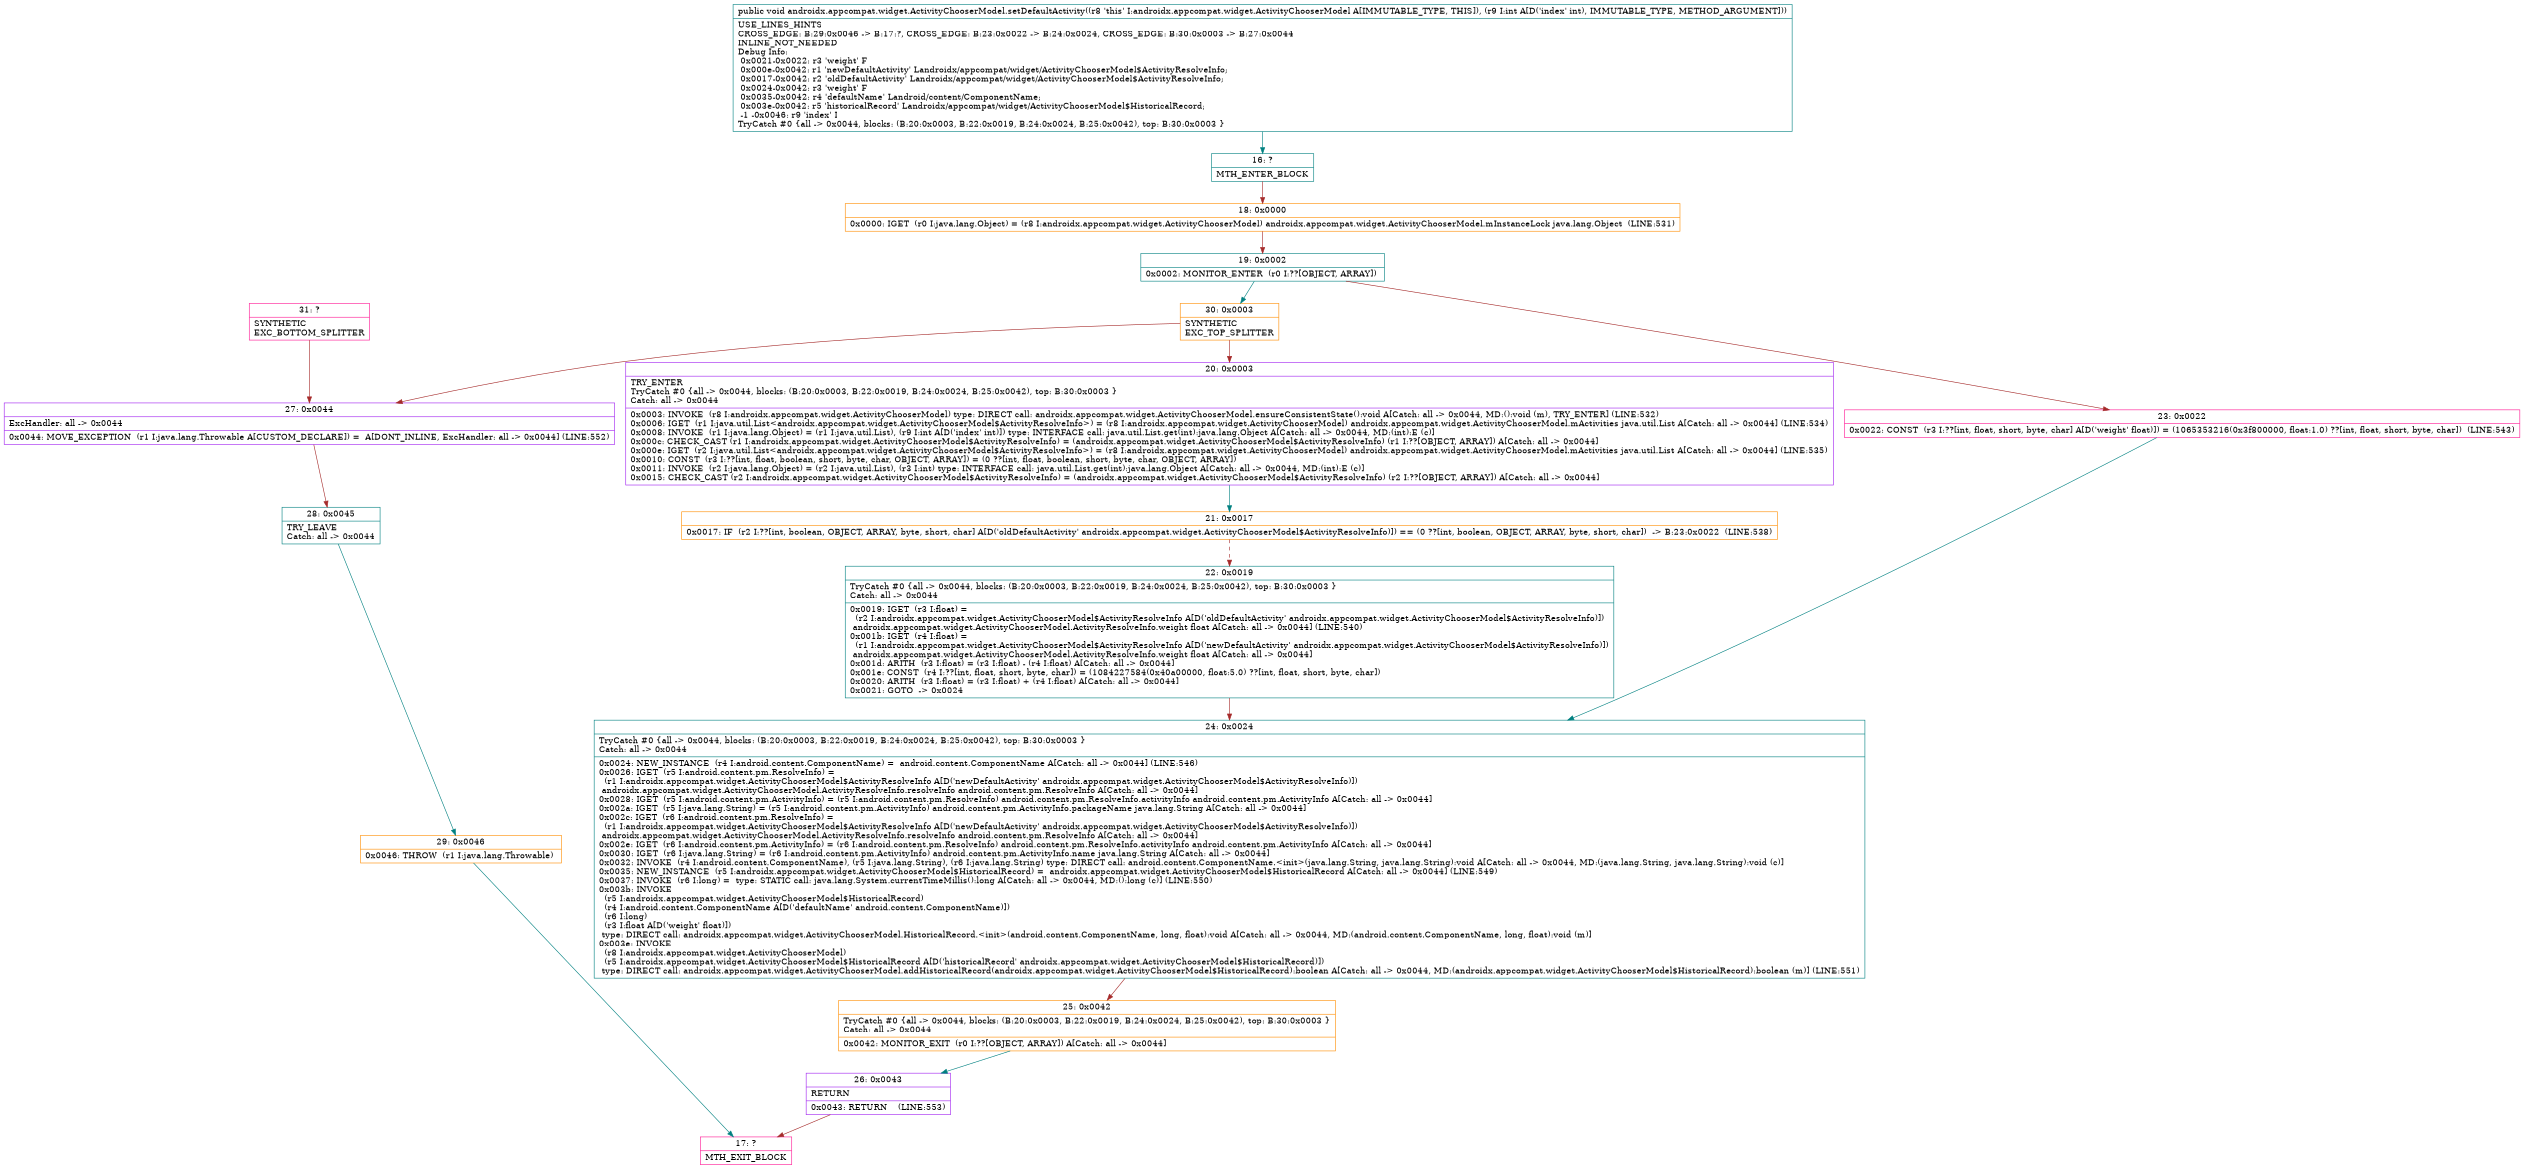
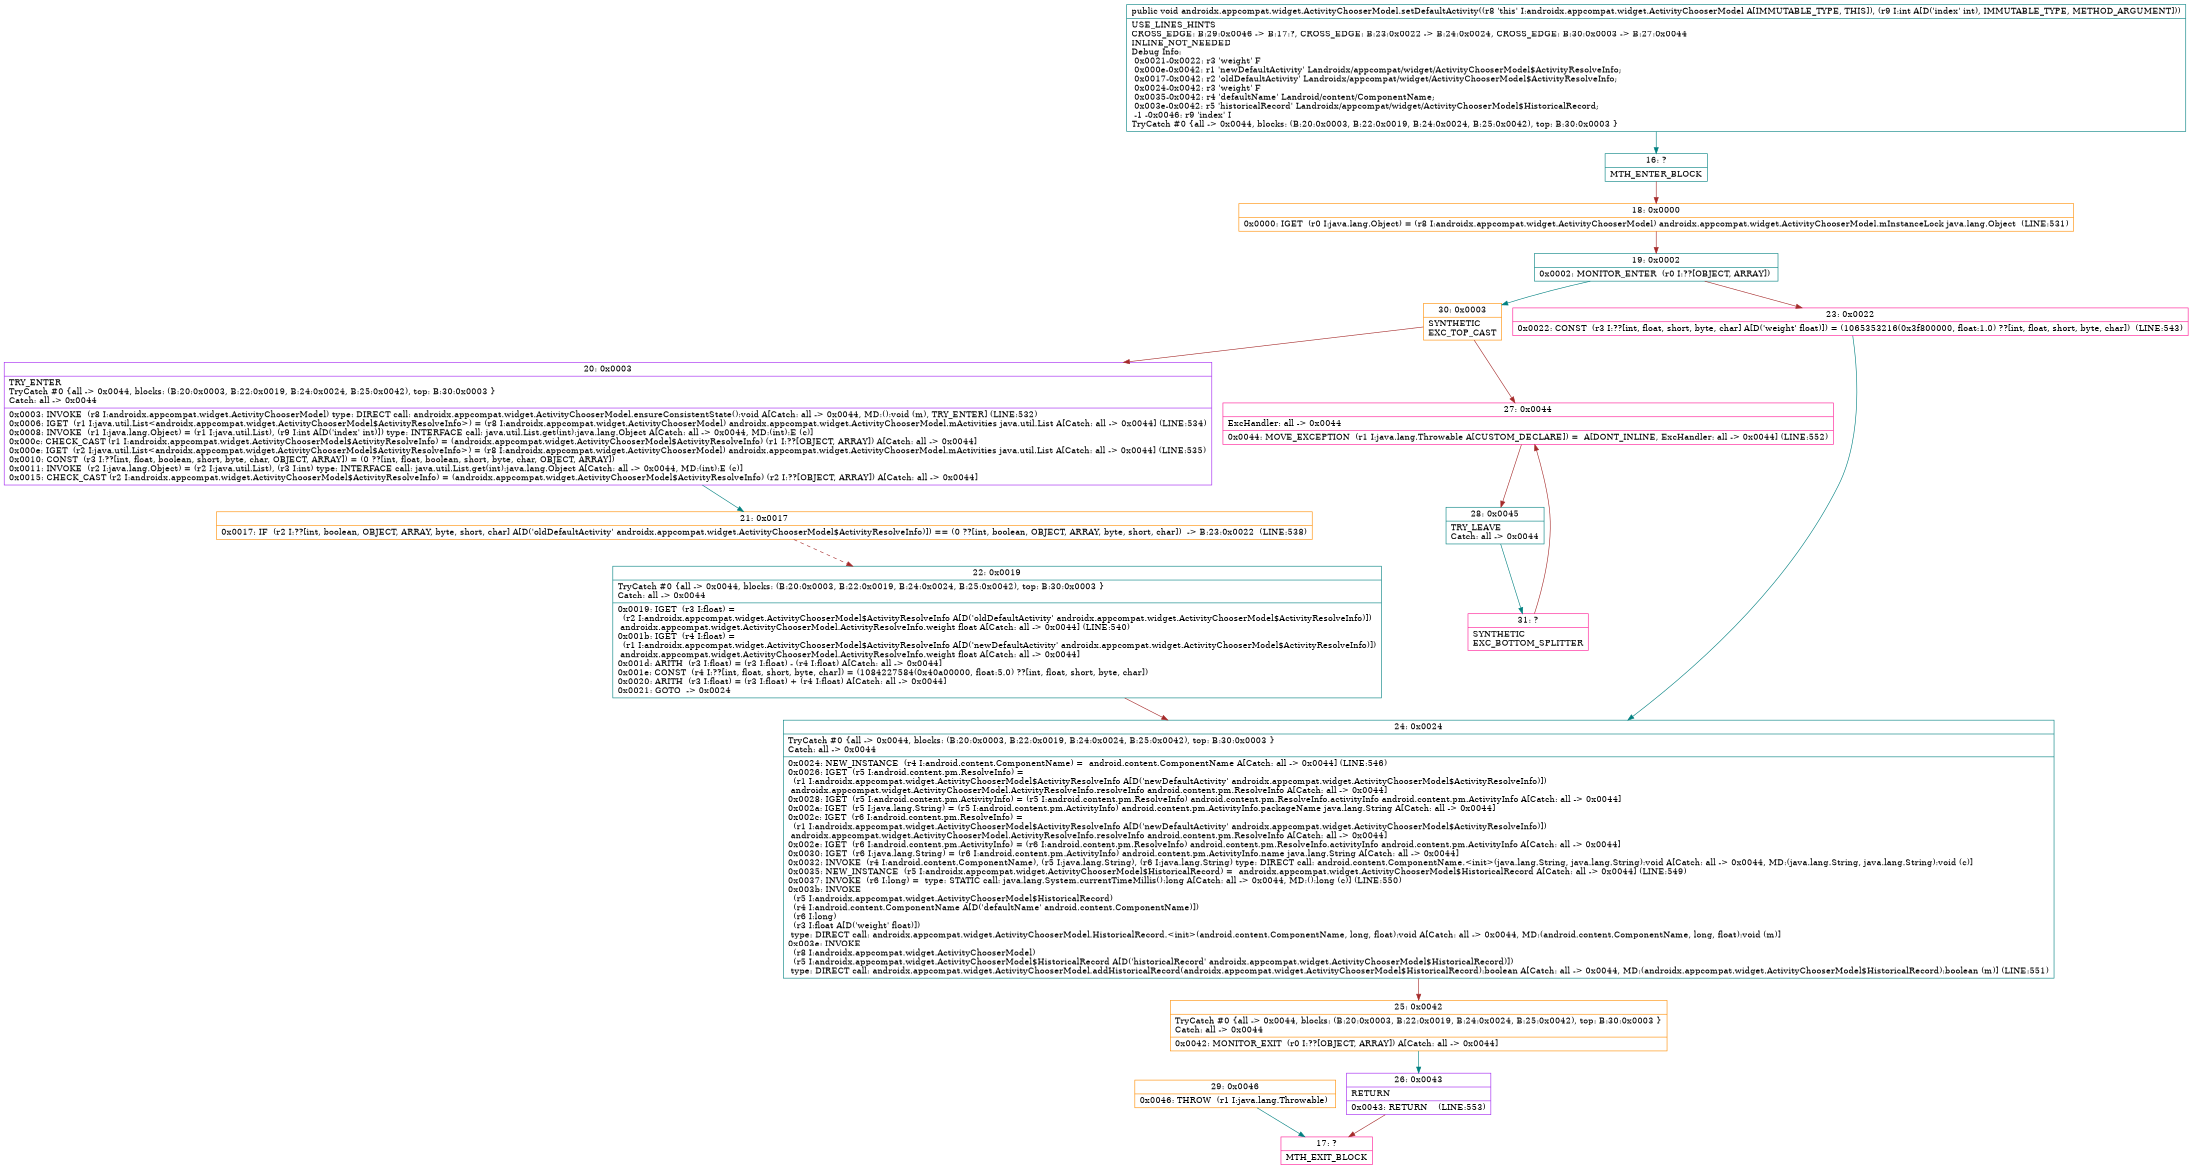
  digraph {
    node [color=teal shape=record]
    edge [color=brown]
    n1 [label="{16\:\ ?|MTH_ENTER_BLOCK\l}"]
    n2 [color=darkorange label="{18\:\ 0x0000|0x0000: IGET  (r0 I:java.lang.Object) = (r8 I:androidx.appcompat.widget.ActivityChooserModel) androidx.appcompat.widget.ActivityChooserModel.mInstanceLock java.lang.Object  (LINE:531)\l}"]
    n3 [label="{19\:\ 0x0002|0x0002: MONITOR_ENTER  (r0 I:??[OBJECT, ARRAY]) \l}"]
-   n4 [color=darkorange label="{30\:\ 0x0003|SYNTHETIC\lEXC_TOP_SPLITTER\l}"]
+   n4 [color=darkorange label="{30\:\ 0x0003|SYNTHETIC\lEXC_TOP_CAST\l}"]
    n5 [color=deeppink label="{23\:\ 0x0022|0x0022: CONST  (r3 I:??[int, float, short, byte, char] A[D('weight' float)]) = (1065353216(0x3f800000, float:1.0) ??[int, float, short, byte, char])  (LINE:543)\l}"]
    n6 [color=purple label="{20\:\ 0x0003|TRY_ENTER\lTryCatch #0 \{all \-\> 0x0044, blocks: (B:20:0x0003, B:22:0x0019, B:24:0x0024, B:25:0x0042), top: B:30:0x0003 \}\lCatch: all \-\> 0x0044\l|0x0003: INVOKE  (r8 I:androidx.appcompat.widget.ActivityChooserModel) type: DIRECT call: androidx.appcompat.widget.ActivityChooserModel.ensureConsistentState():void A[Catch: all \-\> 0x0044, MD:():void (m), TRY_ENTER] (LINE:532)\l0x0006: IGET  (r1 I:java.util.List\<androidx.appcompat.widget.ActivityChooserModel$ActivityResolveInfo\>) = (r8 I:androidx.appcompat.widget.ActivityChooserModel) androidx.appcompat.widget.ActivityChooserModel.mActivities java.util.List A[Catch: all \-\> 0x0044] (LINE:534)\l0x0008: INVOKE  (r1 I:java.lang.Object) = (r1 I:java.util.List), (r9 I:int A[D('index' int)]) type: INTERFACE call: java.util.List.get(int):java.lang.Object A[Catch: all \-\> 0x0044, MD:(int):E (c)]\l0x000c: CHECK_CAST (r1 I:androidx.appcompat.widget.ActivityChooserModel$ActivityResolveInfo) = (androidx.appcompat.widget.ActivityChooserModel$ActivityResolveInfo) (r1 I:??[OBJECT, ARRAY]) A[Catch: all \-\> 0x0044]\l0x000e: IGET  (r2 I:java.util.List\<androidx.appcompat.widget.ActivityChooserModel$ActivityResolveInfo\>) = (r8 I:androidx.appcompat.widget.ActivityChooserModel) androidx.appcompat.widget.ActivityChooserModel.mActivities java.util.List A[Catch: all \-\> 0x0044] (LINE:535)\l0x0010: CONST  (r3 I:??[int, float, boolean, short, byte, char, OBJECT, ARRAY]) = (0 ??[int, float, boolean, short, byte, char, OBJECT, ARRAY]) \l0x0011: INVOKE  (r2 I:java.lang.Object) = (r2 I:java.util.List), (r3 I:int) type: INTERFACE call: java.util.List.get(int):java.lang.Object A[Catch: all \-\> 0x0044, MD:(int):E (c)]\l0x0015: CHECK_CAST (r2 I:androidx.appcompat.widget.ActivityChooserModel$ActivityResolveInfo) = (androidx.appcompat.widget.ActivityChooserModel$ActivityResolveInfo) (r2 I:??[OBJECT, ARRAY]) A[Catch: all \-\> 0x0044]\l}"]
-   n7 [color=purple label="{27\:\ 0x0044|ExcHandler: all \-\> 0x0044\l|0x0044: MOVE_EXCEPTION  (r1 I:java.lang.Throwable A[CUSTOM_DECLARE]) =  A[DONT_INLINE, ExcHandler: all \-\> 0x0044] (LINE:552)\l}"]
+   n7 [color=deeppink label="{27\:\ 0x0044|ExcHandler: all \-\> 0x0044\l|0x0044: MOVE_EXCEPTION  (r1 I:java.lang.Throwable A[CUSTOM_DECLARE]) =  A[DONT_INLINE, ExcHandler: all \-\> 0x0044] (LINE:552)\l}"]
    n8 [color=darkorange label="{21\:\ 0x0017|0x0017: IF  (r2 I:??[int, boolean, OBJECT, ARRAY, byte, short, char] A[D('oldDefaultActivity' androidx.appcompat.widget.ActivityChooserModel$ActivityResolveInfo)]) == (0 ??[int, boolean, OBJECT, ARRAY, byte, short, char])  \-\> B:23:0x0022  (LINE:538)\l}"]
    n9 [label="{28\:\ 0x0045|TRY_LEAVE\lCatch: all \-\> 0x0044\l}"]
    n10 [label="{22\:\ 0x0019|TryCatch #0 \{all \-\> 0x0044, blocks: (B:20:0x0003, B:22:0x0019, B:24:0x0024, B:25:0x0042), top: B:30:0x0003 \}\lCatch: all \-\> 0x0044\l|0x0019: IGET  (r3 I:float) = \l  (r2 I:androidx.appcompat.widget.ActivityChooserModel$ActivityResolveInfo A[D('oldDefaultActivity' androidx.appcompat.widget.ActivityChooserModel$ActivityResolveInfo)])\l androidx.appcompat.widget.ActivityChooserModel.ActivityResolveInfo.weight float A[Catch: all \-\> 0x0044] (LINE:540)\l0x001b: IGET  (r4 I:float) = \l  (r1 I:androidx.appcompat.widget.ActivityChooserModel$ActivityResolveInfo A[D('newDefaultActivity' androidx.appcompat.widget.ActivityChooserModel$ActivityResolveInfo)])\l androidx.appcompat.widget.ActivityChooserModel.ActivityResolveInfo.weight float A[Catch: all \-\> 0x0044]\l0x001d: ARITH  (r3 I:float) = (r3 I:float) \- (r4 I:float) A[Catch: all \-\> 0x0044]\l0x001e: CONST  (r4 I:??[int, float, short, byte, char]) = (1084227584(0x40a00000, float:5.0) ??[int, float, short, byte, char]) \l0x0020: ARITH  (r3 I:float) = (r3 I:float) + (r4 I:float) A[Catch: all \-\> 0x0044]\l0x0021: GOTO  \-\> 0x0024 \l}"]
    n11 [label="{24\:\ 0x0024|TryCatch #0 \{all \-\> 0x0044, blocks: (B:20:0x0003, B:22:0x0019, B:24:0x0024, B:25:0x0042), top: B:30:0x0003 \}\lCatch: all \-\> 0x0044\l|0x0024: NEW_INSTANCE  (r4 I:android.content.ComponentName) =  android.content.ComponentName A[Catch: all \-\> 0x0044] (LINE:546)\l0x0026: IGET  (r5 I:android.content.pm.ResolveInfo) = \l  (r1 I:androidx.appcompat.widget.ActivityChooserModel$ActivityResolveInfo A[D('newDefaultActivity' androidx.appcompat.widget.ActivityChooserModel$ActivityResolveInfo)])\l androidx.appcompat.widget.ActivityChooserModel.ActivityResolveInfo.resolveInfo android.content.pm.ResolveInfo A[Catch: all \-\> 0x0044]\l0x0028: IGET  (r5 I:android.content.pm.ActivityInfo) = (r5 I:android.content.pm.ResolveInfo) android.content.pm.ResolveInfo.activityInfo android.content.pm.ActivityInfo A[Catch: all \-\> 0x0044]\l0x002a: IGET  (r5 I:java.lang.String) = (r5 I:android.content.pm.ActivityInfo) android.content.pm.ActivityInfo.packageName java.lang.String A[Catch: all \-\> 0x0044]\l0x002c: IGET  (r6 I:android.content.pm.ResolveInfo) = \l  (r1 I:androidx.appcompat.widget.ActivityChooserModel$ActivityResolveInfo A[D('newDefaultActivity' androidx.appcompat.widget.ActivityChooserModel$ActivityResolveInfo)])\l androidx.appcompat.widget.ActivityChooserModel.ActivityResolveInfo.resolveInfo android.content.pm.ResolveInfo A[Catch: all \-\> 0x0044]\l0x002e: IGET  (r6 I:android.content.pm.ActivityInfo) = (r6 I:android.content.pm.ResolveInfo) android.content.pm.ResolveInfo.activityInfo android.content.pm.ActivityInfo A[Catch: all \-\> 0x0044]\l0x0030: IGET  (r6 I:java.lang.String) = (r6 I:android.content.pm.ActivityInfo) android.content.pm.ActivityInfo.name java.lang.String A[Catch: all \-\> 0x0044]\l0x0032: INVOKE  (r4 I:android.content.ComponentName), (r5 I:java.lang.String), (r6 I:java.lang.String) type: DIRECT call: android.content.ComponentName.\<init\>(java.lang.String, java.lang.String):void A[Catch: all \-\> 0x0044, MD:(java.lang.String, java.lang.String):void (c)]\l0x0035: NEW_INSTANCE  (r5 I:androidx.appcompat.widget.ActivityChooserModel$HistoricalRecord) =  androidx.appcompat.widget.ActivityChooserModel$HistoricalRecord A[Catch: all \-\> 0x0044] (LINE:549)\l0x0037: INVOKE  (r6 I:long) =  type: STATIC call: java.lang.System.currentTimeMillis():long A[Catch: all \-\> 0x0044, MD:():long (c)] (LINE:550)\l0x003b: INVOKE  \l  (r5 I:androidx.appcompat.widget.ActivityChooserModel$HistoricalRecord)\l  (r4 I:android.content.ComponentName A[D('defaultName' android.content.ComponentName)])\l  (r6 I:long)\l  (r3 I:float A[D('weight' float)])\l type: DIRECT call: androidx.appcompat.widget.ActivityChooserModel.HistoricalRecord.\<init\>(android.content.ComponentName, long, float):void A[Catch: all \-\> 0x0044, MD:(android.content.ComponentName, long, float):void (m)]\l0x003e: INVOKE  \l  (r8 I:androidx.appcompat.widget.ActivityChooserModel)\l  (r5 I:androidx.appcompat.widget.ActivityChooserModel$HistoricalRecord A[D('historicalRecord' androidx.appcompat.widget.ActivityChooserModel$HistoricalRecord)])\l type: DIRECT call: androidx.appcompat.widget.ActivityChooserModel.addHistoricalRecord(androidx.appcompat.widget.ActivityChooserModel$HistoricalRecord):boolean A[Catch: all \-\> 0x0044, MD:(androidx.appcompat.widget.ActivityChooserModel$HistoricalRecord):boolean (m)] (LINE:551)\l}"]
    n12 [color=darkorange label="{25\:\ 0x0042|TryCatch #0 \{all \-\> 0x0044, blocks: (B:20:0x0003, B:22:0x0019, B:24:0x0024, B:25:0x0042), top: B:30:0x0003 \}\lCatch: all \-\> 0x0044\l|0x0042: MONITOR_EXIT  (r0 I:??[OBJECT, ARRAY]) A[Catch: all \-\> 0x0044]\l}"]
    n13 [color=purple label="{26\:\ 0x0043|RETURN\l|0x0043: RETURN    (LINE:553)\l}"]
    n14 [color=deeppink label="{17\:\ ?|MTH_EXIT_BLOCK\l}"]
    n15 [color=deeppink label="{31\:\ ?|SYNTHETIC\lEXC_BOTTOM_SPLITTER\l}"]
    n16 [color=darkorange label="{29\:\ 0x0046|0x0046: THROW  (r1 I:java.lang.Throwable) \l}"]
    n17 [label="{public void androidx.appcompat.widget.ActivityChooserModel.setDefaultActivity((r8 'this' I:androidx.appcompat.widget.ActivityChooserModel A[IMMUTABLE_TYPE, THIS]), (r9 I:int A[D('index' int), IMMUTABLE_TYPE, METHOD_ARGUMENT]))  | USE_LINES_HINTS\lCROSS_EDGE: B:29:0x0046 \-\> B:17:?, CROSS_EDGE: B:23:0x0022 \-\> B:24:0x0024, CROSS_EDGE: B:30:0x0003 \-\> B:27:0x0044\lINLINE_NOT_NEEDED\lDebug Info:\l  0x0021\-0x0022: r3 'weight' F\l  0x000e\-0x0042: r1 'newDefaultActivity' Landroidx\/appcompat\/widget\/ActivityChooserModel$ActivityResolveInfo;\l  0x0017\-0x0042: r2 'oldDefaultActivity' Landroidx\/appcompat\/widget\/ActivityChooserModel$ActivityResolveInfo;\l  0x0024\-0x0042: r3 'weight' F\l  0x0035\-0x0042: r4 'defaultName' Landroid\/content\/ComponentName;\l  0x003e\-0x0042: r5 'historicalRecord' Landroidx\/appcompat\/widget\/ActivityChooserModel$HistoricalRecord;\l  \-1 \-0x0046: r9 'index' I\lTryCatch #0 \{all \-\> 0x0044, blocks: (B:20:0x0003, B:22:0x0019, B:24:0x0024, B:25:0x0042), top: B:30:0x0003 \}\l}"]
    n1 -> n2
    n2 -> n3
    n3 -> n4 [color=teal]
    n3 -> n5
    n4 -> n6
    n4 -> n7
    n5 -> n11 [color=teal]
    n6 -> n8 [color=teal]
    n7 -> n9
    n8 -> n10 [style=dashed]
-   n9 -> n16 [color=teal]
+   n9 -> n15 [color=teal]
    n10 -> n11
    n11 -> n12
    n12 -> n13 [color=teal]
    n13 -> n14
    n15 -> n7
    n16 -> n14 [color=teal]
    n17 -> n1 [color=teal]
  }
